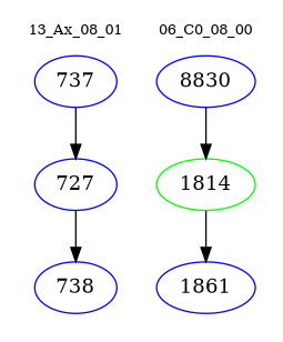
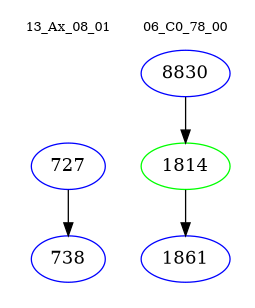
  digraph {
    node [color=blue]
    edge [color=black]
-   n1 [label=737]
    n2 [label=727]
    n3 [label=738]
    n4 [label=8830]
    n5 [color=green label=1814]
    n6 [label=1861]
    subgraph cluster_1 {
      color=white
      fontsize=10
      label="13_Ax_08_01"
-     n1
      n2
      n3
    }
    subgraph cluster_2 {
      color=white
      fontsize=10
-     label="06_C0_08_00"
+     label="06_C0_78_00"
      n4
      n5
      n6
    }
-   n1 -> n2
    n2 -> n3
    n4 -> n5
    n5 -> n6
  }
